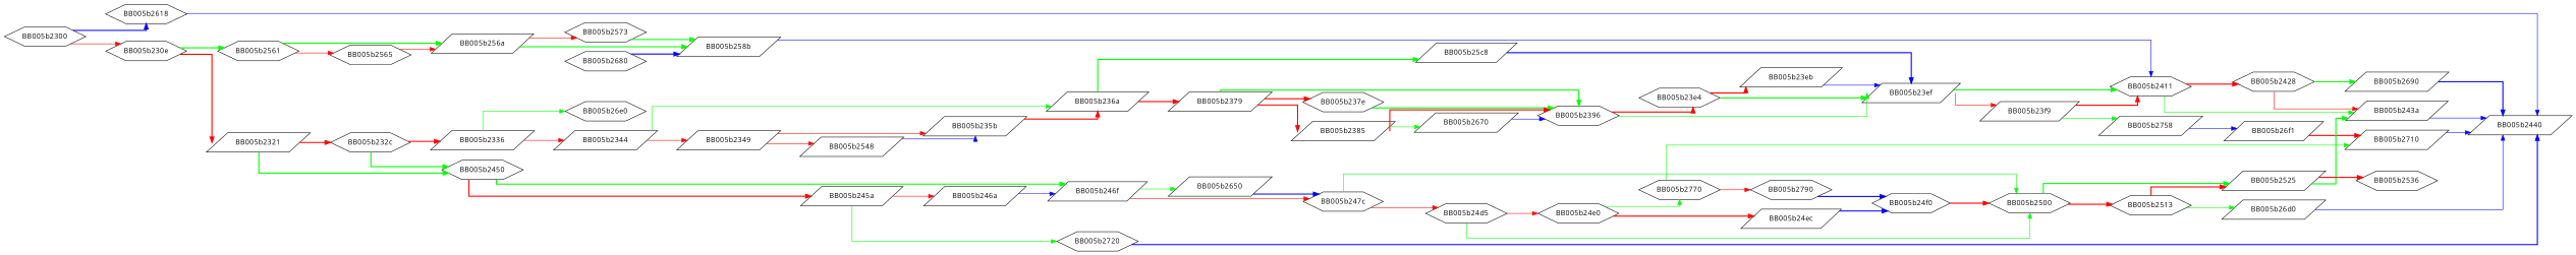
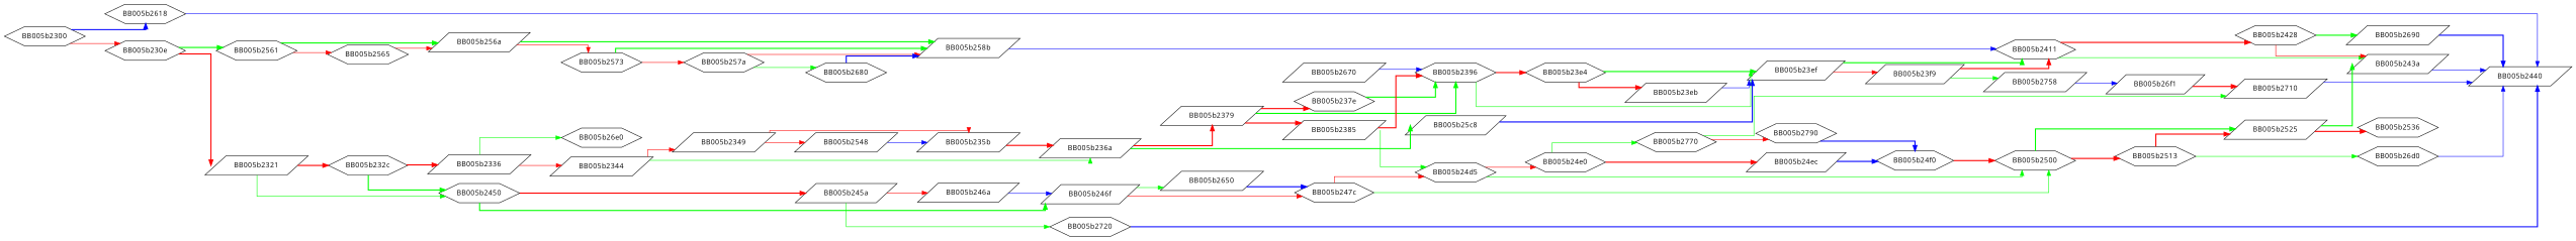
  digraph {
    fontname="Open Sans"
    rankdir=LR
    splines=ortho
    node [fontname="Open Sans" shape=parallelogram]
    edge [color=red fontname="Open Sans" style=bold]
    BB005b2300 [shape=hexagon]
    BB005b2618 [shape=hexagon]
    BB005b230e [shape=hexagon]
    BB005b2440
    n5 [label=BB005b2561 shape=hexagon]
    BB005b2321
    BB005b256a
    BB005b2565 [shape=hexagon]
    BB005b2450 [shape=hexagon]
    BB005b232c [shape=hexagon]
    BB005b258b
    BB005b2573 [shape=hexagon]
    BB005b246f
    BB005b245a
    BB005b2336
    BB005b2650
    BB005b247c [shape=hexagon]
    BB005b2720 [shape=hexagon]
    BB005b246a
    BB005b26e0 [shape=hexagon]
    BB005b2344
    BB005b236a
    BB005b2349
    BB005b26f1
    BB005b2710
    BB005b25c8
    BB005b2379
    BB005b2548
    BB005b235b
    BB005b23ef
    BB005b2396 [shape=hexagon]
    BB005b237e [shape=hexagon]
    BB005b2385
    BB005b2411 [shape=hexagon]
    BB005b23f9
    BB005b23e4 [shape=hexagon]
    BB005b23eb
    BB005b2670
    BB005b243a
    BB005b2428 [shape=hexagon]
    BB005b2758
    BB005b2690
    BB005b2500 [shape=hexagon]
    BB005b24d5 [shape=hexagon]
    BB005b2525
    BB005b2513 [shape=hexagon]
    BB005b24e0 [shape=hexagon]
    BB005b2536 [shape=hexagon]
-   BB005b26d0
+   BB005b26d0 [shape=hexagon]
    BB005b2770 [shape=hexagon]
    BB005b24ec
    BB005b2790 [shape=hexagon]
    BB005b24f0 [shape=hexagon]
+   BB005b257a [shape=hexagon]
    BB005b2680 [shape=hexagon]
    BB005b2300 -> BB005b2618 [color=blue]
    BB005b2300 -> BB005b230e [style=solid]
    BB005b2618 -> BB005b2440 [color=blue style=solid]
    BB005b230e -> n5 [color=green]
    BB005b230e -> BB005b2321
    n5 -> BB005b256a [color=green]
    n5 -> BB005b2565 [style=solid]
-   BB005b2321 -> BB005b2450 [color=green]
+   BB005b2321 -> BB005b2450 [color=green style=solid]
    BB005b2321 -> BB005b232c
    BB005b256a -> BB005b258b [color=green]
    BB005b256a -> BB005b2573 [style=solid]
    BB005b2565 -> BB005b256a [style=solid]
    BB005b2450 -> BB005b246f [color=green]
    BB005b2450 -> BB005b245a
    BB005b232c -> BB005b2450 [color=green]
    BB005b232c -> BB005b2336
    BB005b258b -> BB005b2411 [color=blue style=solid]
    BB005b2573 -> BB005b258b [color=green]
+   BB005b2573 -> BB005b257a [style=solid]
    BB005b246f -> BB005b2650 [color=green style=solid]
    BB005b246f -> BB005b247c [style=solid]
    BB005b245a -> BB005b2720 [color=green style=solid]
    BB005b245a -> BB005b246a [style=solid]
    BB005b2336 -> BB005b26e0 [color=green style=solid]
    BB005b2336 -> BB005b2344 [style=solid]
    BB005b2650 -> BB005b247c [color=blue]
    BB005b247c -> BB005b2500 [color=green style=solid]
    BB005b247c -> BB005b24d5 [style=solid]
    BB005b2720 -> BB005b2440 [color=blue]
    BB005b246a -> BB005b246f [color=blue style=solid]
    BB005b2344 -> BB005b236a [color=green style=solid]
    BB005b2344 -> BB005b2349 [style=solid]
    BB005b236a -> BB005b25c8 [color=green]
    BB005b236a -> BB005b2379
    BB005b2349 -> BB005b2548 [style=solid]
    BB005b2349 -> BB005b235b [style=solid]
    BB005b26f1 -> BB005b2710
    BB005b2710 -> BB005b2440 [color=blue style=solid]
    BB005b25c8 -> BB005b23ef [color=blue]
    BB005b2379 -> BB005b2396 [color=green]
    BB005b2379 -> BB005b237e
    BB005b2379 -> BB005b2385
    BB005b2548 -> BB005b235b [color=blue style=solid]
    BB005b235b -> BB005b236a
    BB005b23ef -> BB005b2411 [color=green]
    BB005b23ef -> BB005b23f9 [style=solid]
    BB005b2396 -> BB005b23ef [color=green style=solid]
    BB005b2396 -> BB005b23e4
    BB005b237e -> BB005b2396 [color=green]
    BB005b2385 -> BB005b2396
-   BB005b2385 -> BB005b2670 [color=green style=solid]
+   BB005b2385 -> BB005b24d5 [color=green style=solid]
    BB005b2411 -> BB005b243a [color=green style=solid]
    BB005b2411 -> BB005b2428
    BB005b23f9 -> BB005b2411
    BB005b23f9 -> BB005b2758 [color=green style=solid]
    BB005b23e4 -> BB005b23ef [color=green]
    BB005b23e4 -> BB005b23eb
    BB005b23eb -> BB005b23ef [color=blue style=solid]
    BB005b2670 -> BB005b2396 [color=blue style=solid]
    BB005b243a -> BB005b2440 [color=blue style=solid]
    BB005b2428 -> BB005b243a [style=solid]
    BB005b2428 -> BB005b2690 [color=green]
    BB005b2758 -> BB005b26f1 [color=blue style=solid]
    BB005b2690 -> BB005b2440 [color=blue]
    BB005b2500 -> BB005b2525 [color=green]
    BB005b2500 -> BB005b2513
    BB005b24d5 -> BB005b2500 [color=green style=solid]
    BB005b24d5 -> BB005b24e0 [style=solid]
    BB005b2525 -> BB005b243a [color=green]
    BB005b2525 -> BB005b2536
    BB005b2513 -> BB005b2525
    BB005b2513 -> BB005b26d0 [color=green style=solid]
    BB005b24e0 -> BB005b2770 [color=green style=solid]
    BB005b24e0 -> BB005b24ec
    BB005b26d0 -> BB005b2440 [color=blue style=solid]
    BB005b2770 -> BB005b2710 [color=green style=solid]
    BB005b2770 -> BB005b2790 [style=solid]
    BB005b24ec -> BB005b24f0 [color=blue]
    BB005b2790 -> BB005b24f0 [color=blue]
    BB005b24f0 -> BB005b2500
+   BB005b257a -> BB005b258b [style=solid]
+   BB005b257a -> BB005b2680 [color=green style=solid]
    BB005b2680 -> BB005b258b [color=blue]
  }
